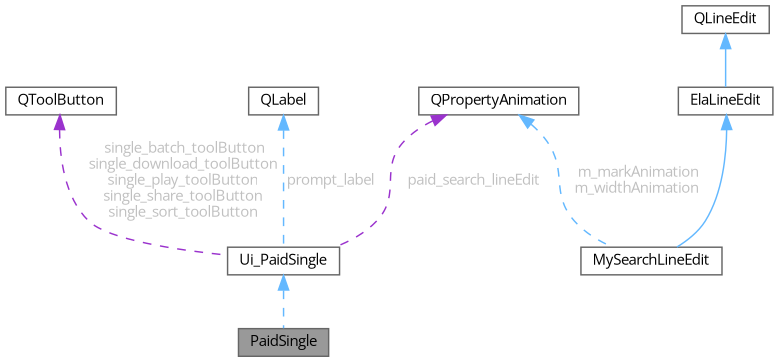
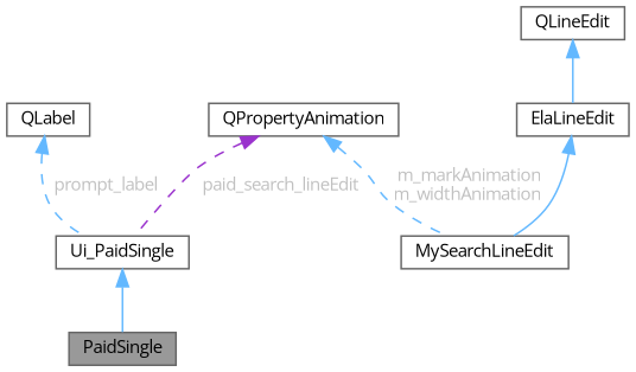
  digraph {
    fontname="Open Sans"
    node [color=gray40 fillcolor=white fontname="Open Sans" fontsize=10 shape=box style=filled]
    edge [color=steelblue1 dir=back fontname="Open Sans" fontsize=10 labelfontname=Helvetica labelfontsize=10 style=dashed fontcolor=grey]
    n1 [fillcolor=grey60 fontcolor=black height=0.2 label=PaidSingle width=0.4]
    n2 [height=0.2 label=Ui_PaidSingle width=0.4]
-   n3 [height=0.2 label=QToolButton width=0.4]
    n4 [height=0.2 label=MySearchLineEdit width=0.4]
    n5 [height=0.2 label=ElaLineEdit width=0.4]
    n6 [height=0.2 label=QLineEdit width=0.4]
    n7 [height=0.2 label=QPropertyAnimation width=0.4]
    n8 [height=0.2 label=QLabel width=0.4]
-   n2 -> n1 [fontcolor=""]
-   n3 -> n2 [color=darkorchid3 label=" single_batch_toolButton\nsingle_download_toolButton\nsingle_play_toolButton\nsingle_share_toolButton\nsingle_sort_toolButton"]
+   n2 -> n1 [style=solid fontcolor=""]
    n5 -> n4 [style=solid fontcolor=""]
    n6 -> n5 [style=solid fontcolor=""]
    n7 -> n2 [color=darkorchid3 label=" paid_search_lineEdit"]
    n7 -> n4 [label=" m_markAnimation\nm_widthAnimation"]
    n8 -> n2 [label=" prompt_label"]
  }
